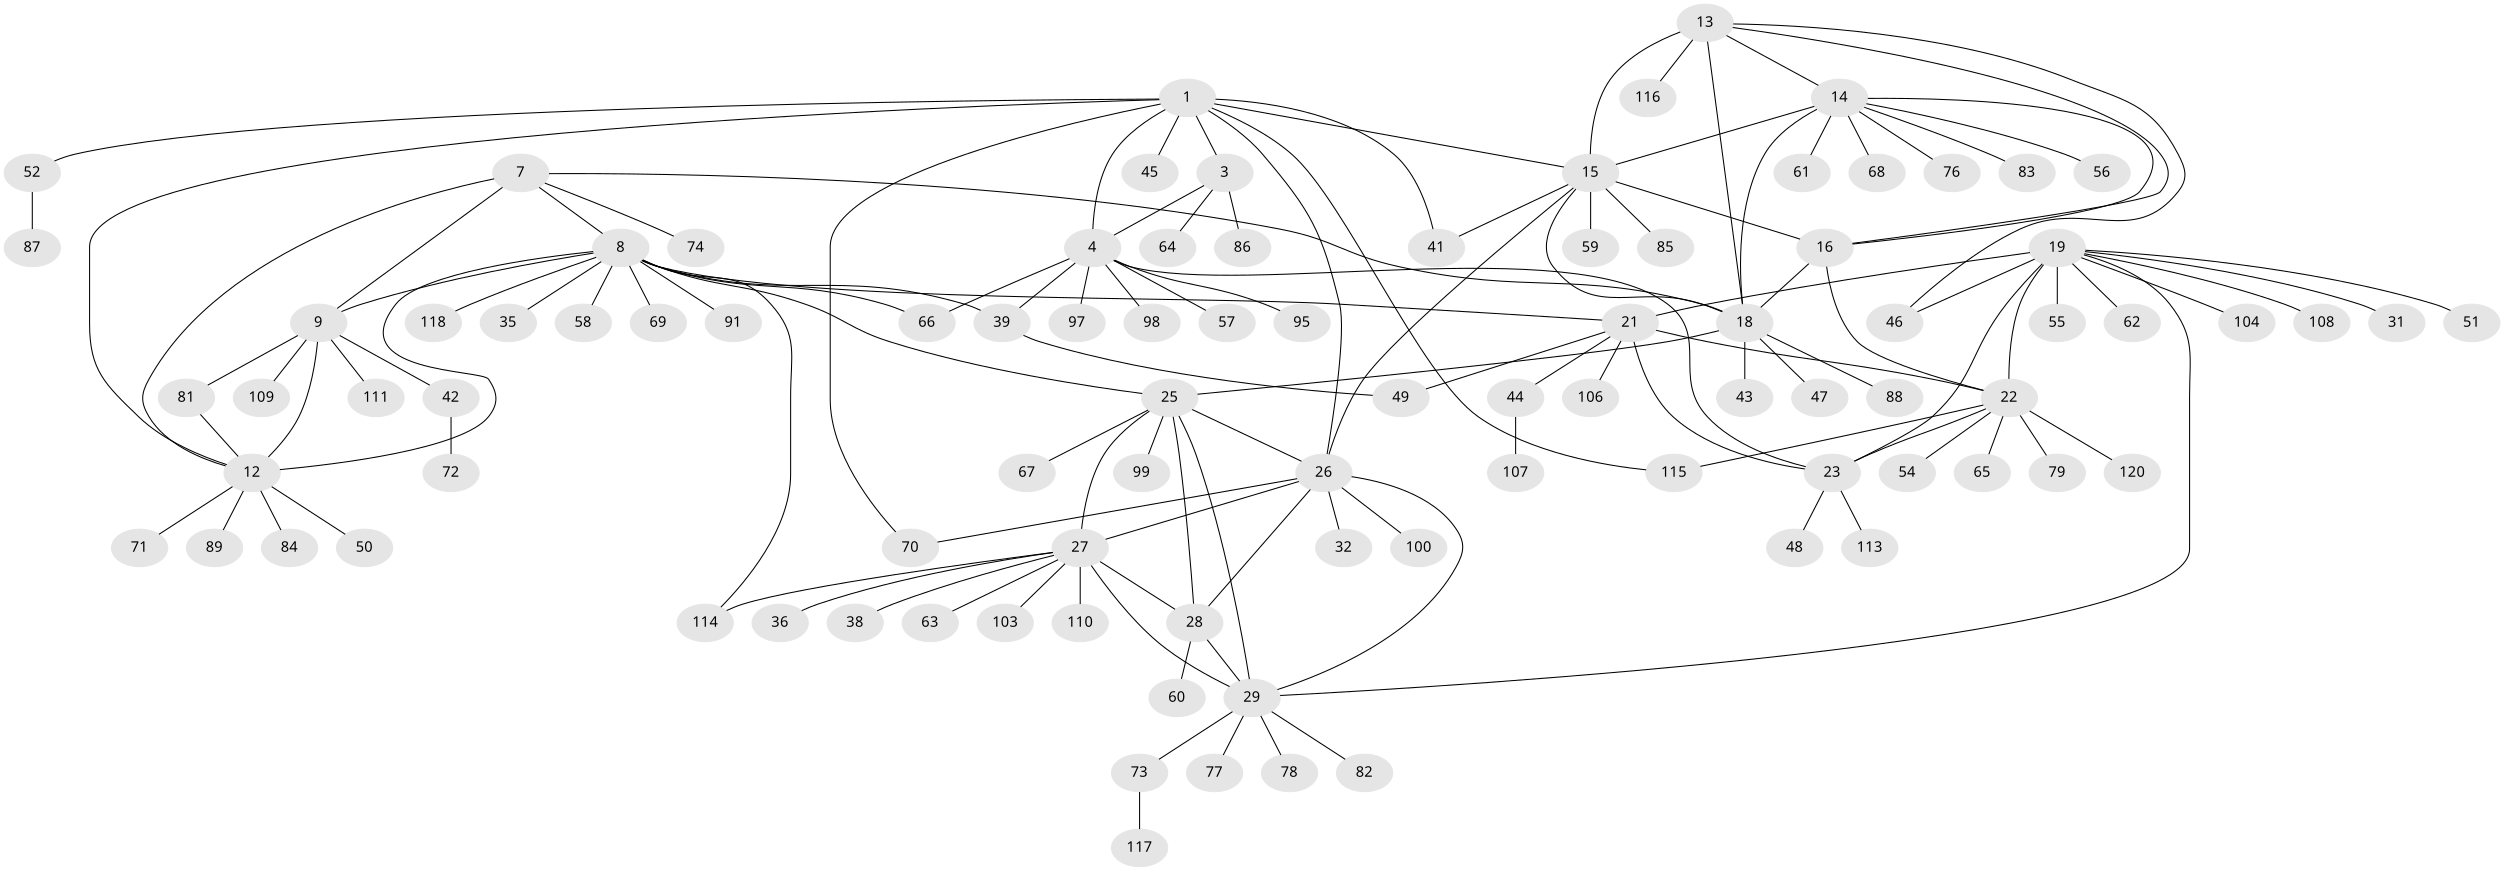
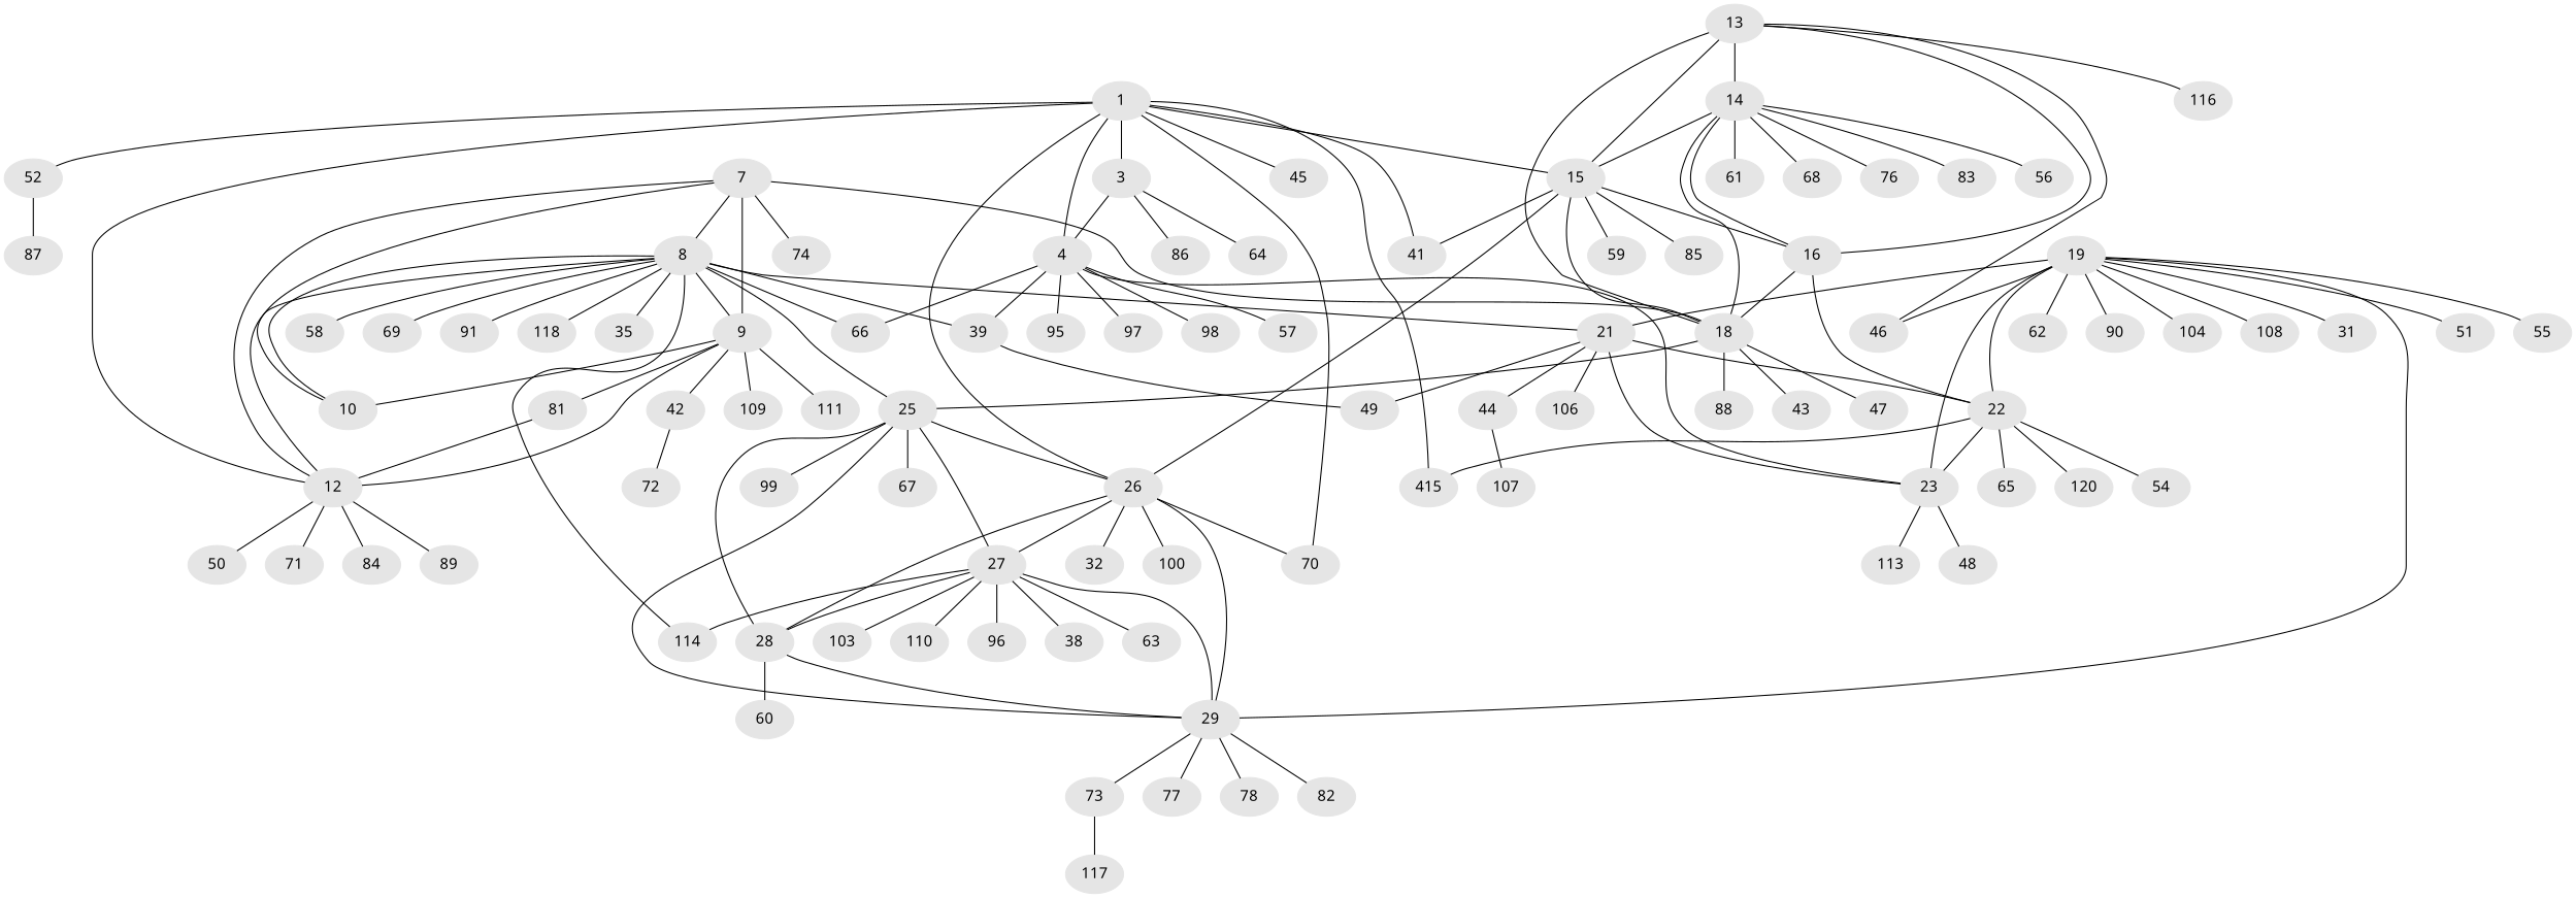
  graph {
    fontname="Noto Sans"
    node [color=gray90 fontname="Noto Sans" style=filled]
    edge [fontname="Noto Sans"]
    1 [super="+2"]
    3 [super="+6"]
    4 [super="+5"]
    12 [super="+92"]
    15 [super="+17"]
    26 [super="+40"]
    41
    45 [super="+112"]
    52
    70
-   115
+   115 [label=415]
    64
    86
    23 [super="+24"]
    39
    57
    66
    95 [super="+119"]
    97
    98
    50 [super="+105"]
    71
    84
    89 [super="+102"]
    18 [super="+33"]
    16
    59
    85
    29 [super="+30"]
    27 [super="+96"]
    28
    32
    100
    87
    48
    113
    49
    8 [super="+34"]
    9 [super="+11"]
+   10 [super="+101"]
    21 [super="+93"]
    25 [super="+37"]
    35
    58
    69
    91
    114
    118
    7
    74
    42
    81
    109
    111
    43
    47
    88
    22 [super="+53"]
    44
    106
    67
    99
    72
    13 [super="+80"]
    14 [super="+94"]
    46
    116
    56
    61
    68
    76
    83
    54
    65
-   79
    120
    19 [super="+20"]
    31
    51
    55
    62
+   90
    104
    108
    73 [super="+121"]
    77
    78
    82
    107
-   36
+   36 [label=96]
    38
    63 [super="+75"]
    103
    110
    60
    117
    1 -- 3 [weight=4]
    1 -- 4 [weight=4]
    1 -- 12
    1 -- 15
    1 -- 26
    1 -- 41
    1 -- 45
    1 -- 52
    1 -- 70
    1 -- 115
    3 -- 4 [weight=4]
    3 -- 64
    3 -- 86
    4 -- 23
    4 -- 39
    4 -- 57
    4 -- 66
    4 -- 95
    4 -- 97
    4 -- 98
    12 -- 50
    12 -- 71
    12 -- 84
    12 -- 89
    15 -- 26
    15 -- 41
    15 -- 18 [weight=2]
    15 -- 16 [weight=2]
    15 -- 59
    15 -- 85
    26 -- 70
    26 -- 29 [weight=2]
    26 -- 27
    26 -- 28
    26 -- 32
    26 -- 100
    52 -- 87
    23 -- 48
    23 -- 113
    39 -- 49
    18 -- 25
    18 -- 43
    18 -- 47
    18 -- 88
    16 -- 18
    16 -- 22
    29 -- 73
    29 -- 77
    29 -- 78
    29 -- 82
    27 -- 29 [weight=2]
    27 -- 28
    27 -- 114
    27 -- 36
    27 -- 38
    27 -- 63
    27 -- 103
    27 -- 110
    28 -- 29 [weight=2]
    28 -- 60
    8 -- 12
    8 -- 39
    8 -- 66
    8 -- 9 [weight=2]
+   8 -- 10
    8 -- 21
    8 -- 25 [weight=2]
    8 -- 35
    8 -- 58
    8 -- 69
    8 -- 91
    8 -- 114
    8 -- 118
    9 -- 12 [weight=2]
+   9 -- 10 [weight=2]
    9 -- 42
    9 -- 81
    9 -- 109
    9 -- 111
    21 -- 23 [weight=2]
    21 -- 49
    21 -- 22
    21 -- 44
    21 -- 106
    25 -- 26
    25 -- 29 [weight=2]
    25 -- 27
    25 -- 28
    25 -- 67
    25 -- 99
    7 -- 12
    7 -- 18
    7 -- 8
    7 -- 9 [weight=2]
+   7 -- 10
    7 -- 74
    42 -- 72
    81 -- 12
    22 -- 115
    22 -- 23 [weight=2]
    22 -- 54
    22 -- 65
-   22 -- 79
    22 -- 120
    44 -- 107
    13 -- 15 [weight=2]
    13 -- 18
    13 -- 16
    13 -- 14
    13 -- 46
    13 -- 116
    14 -- 15 [weight=2]
    14 -- 18
    14 -- 16
    14 -- 56
    14 -- 61
    14 -- 68
    14 -- 76
    14 -- 83
    19 -- 23 [weight=4]
    19 -- 29
    19 -- 21 [weight=2]
    19 -- 22 [weight=2]
    19 -- 46
    19 -- 31
    19 -- 51
    19 -- 55
    19 -- 62
+   19 -- 90
    19 -- 104
    19 -- 108
    73 -- 117
  }
